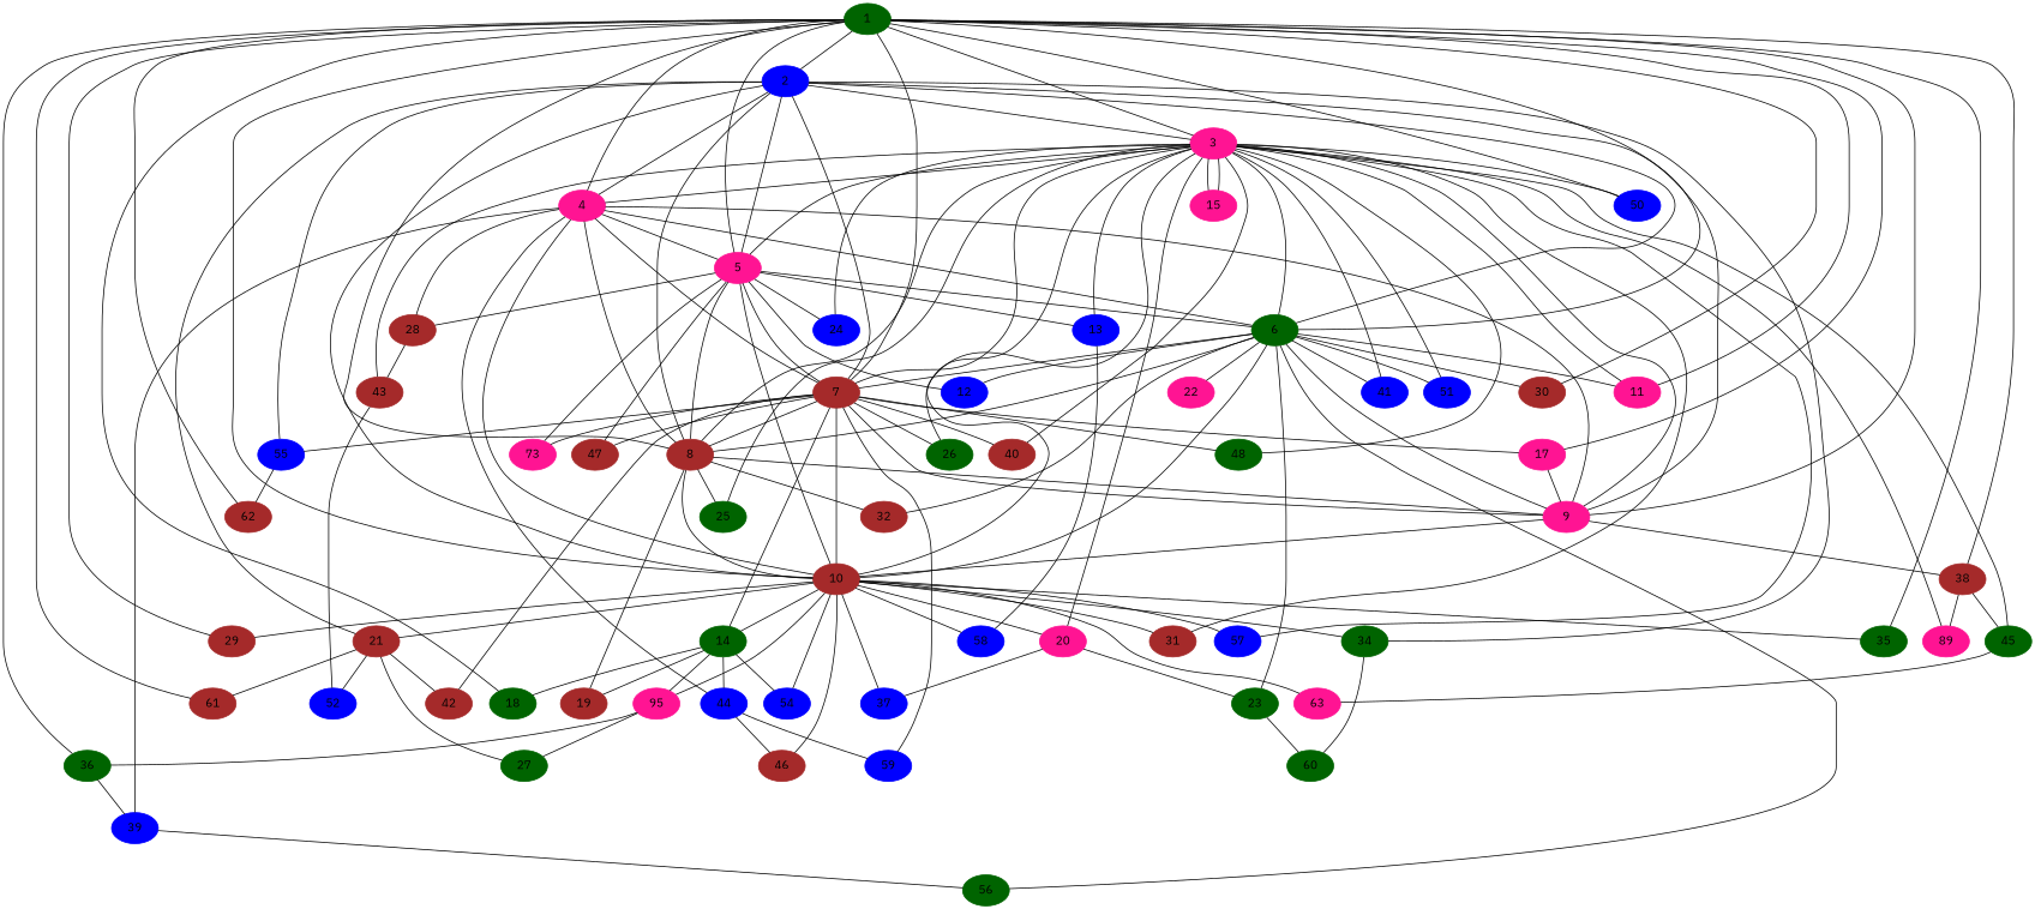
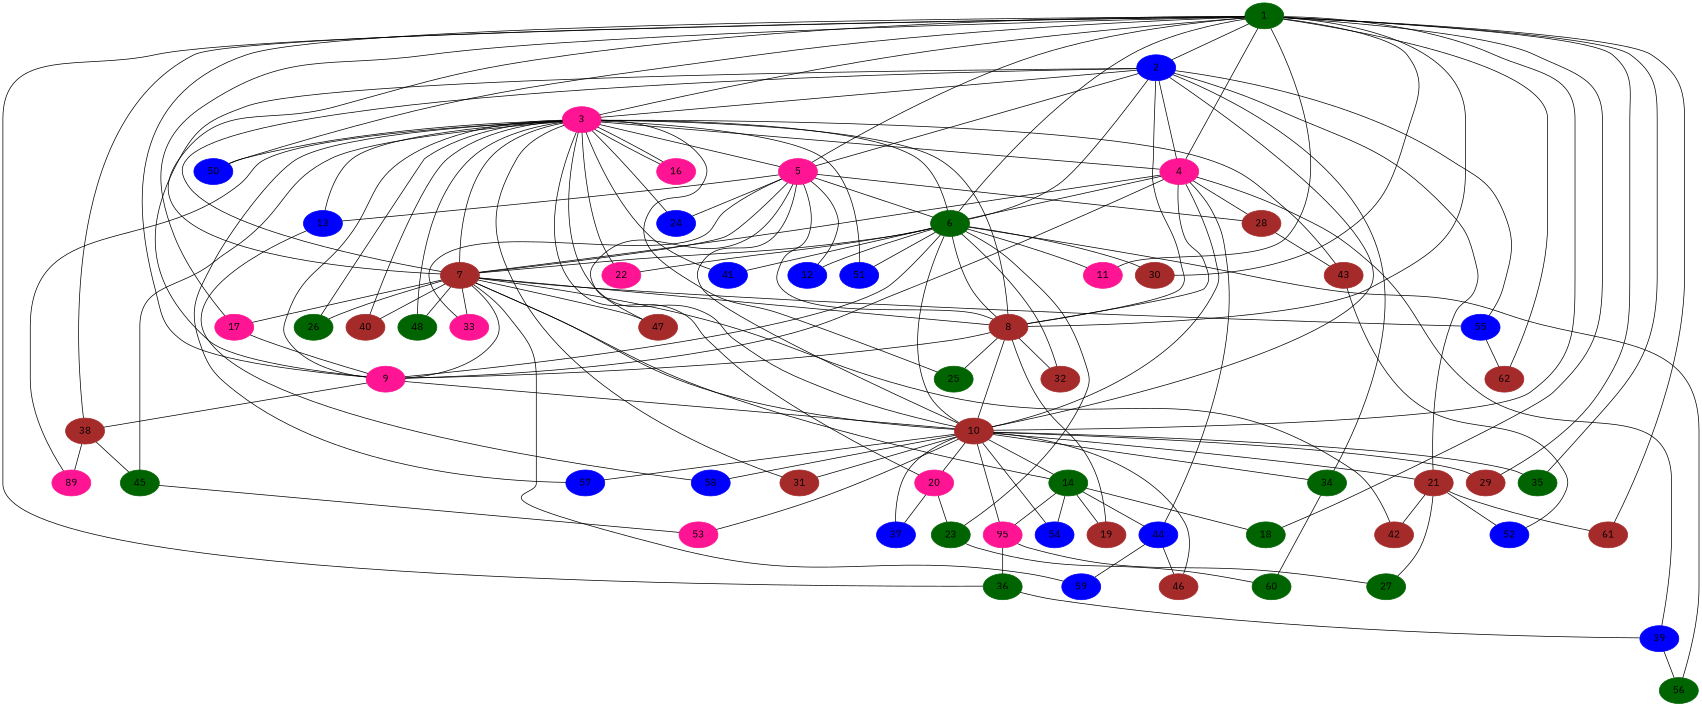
  graph {
    fontname="IBM Plex Sans"
    node [color=brown fontname="IBM Plex Sans" style=filled]
    edge [fontname="IBM Plex Sans"]
    1 [color=darkgreen]
    2 [color=blue]
    3 [color=deeppink]
    4 [color=deeppink]
    5 [color=deeppink]
    6 [color=darkgreen]
    7
    8
    9 [color=deeppink]
    10
    11 [color=deeppink]
    17 [color=deeppink]
    18 [color=darkgreen]
    29
    30
    35 [color=darkgreen]
    36 [color=darkgreen]
    38
    50 [color=blue]
    61
    62
    21
    34 [color=darkgreen]
    55 [color=blue]
    13 [color=blue]
-   16 [color=deeppink label=15]
+   16 [color=deeppink]
    20 [color=deeppink]
    22 [color=deeppink]
    24 [color=blue]
    25 [color=darkgreen]
    26 [color=darkgreen]
    31
    40
    41 [color=blue]
    43
    45 [color=darkgreen]
    48 [color=darkgreen]
    n38 [color=deeppink label=89]
    51 [color=blue]
    57 [color=blue]
    28
    39 [color=blue]
    44 [color=blue]
    12 [color=blue]
-   33 [color=deeppink label=73]
+   33 [color=deeppink]
    47
    23 [color=darkgreen]
    32
    56 [color=darkgreen]
    14 [color=darkgreen]
    42
    59 [color=blue]
    19
    n54 [color=deeppink label=95]
    37 [color=blue]
    46
-   53 [color=deeppink label=63]
+   53 [color=deeppink]
    54 [color=blue]
    58 [color=blue]
    27 [color=darkgreen]
    52 [color=blue]
    60 [color=darkgreen]
    1 -- 2
    1 -- 3
    1 -- 4
    1 -- 5
    1 -- 6
    1 -- 7
    1 -- 8
    1 -- 9
    1 -- 10
    1 -- 11
    1 -- 17
    1 -- 18
    1 -- 29
    1 -- 30
    1 -- 35
    1 -- 36
    1 -- 38
    1 -- 50
    1 -- 61
    1 -- 62
    2 -- 3
    2 -- 4
    2 -- 5
    2 -- 6
    2 -- 7
    2 -- 8
    2 -- 9
    2 -- 10
    2 -- 21
    2 -- 34
    2 -- 55
    3 -- 4
    3 -- 5
    3 -- 6
    3 -- 7
    3 -- 8
    3 -- 9
    3 -- 10
    3 -- 50
    3 -- 13
    3 -- 16
    3 -- 16
    3 -- 20
-   3 -- 11
+   3 -- 22
    3 -- 24
    3 -- 25
    3 -- 26
    3 -- 31
    3 -- 40
    3 -- 41
    3 -- 43
    3 -- 45
    3 -- 48
    3 -- n38
    3 -- 51
    3 -- 57
-   4 -- 5
    4 -- 6
    4 -- 7
    4 -- 8
    4 -- 9
    4 -- 10
    4 -- 28
    4 -- 39
    4 -- 44
    5 -- 6
    5 -- 7
    5 -- 8
    5 -- 10
    5 -- 13
    5 -- 24
    5 -- 28
    5 -- 12
    5 -- 33
    5 -- 47
    6 -- 7
    6 -- 8
    6 -- 9
    6 -- 10
    6 -- 11
    6 -- 30
    6 -- 22
    6 -- 41
    6 -- 51
    6 -- 12
    6 -- 23
    6 -- 32
    6 -- 56
    7 -- 8
    7 -- 9
    7 -- 10
    7 -- 17
    7 -- 55
    7 -- 26
    7 -- 40
    7 -- 48
    7 -- 33
    7 -- 47
    7 -- 14
    7 -- 42
    7 -- 59
    8 -- 9
    8 -- 10
    8 -- 25
    8 -- 32
    8 -- 19
    9 -- 10
    9 -- 38
    10 -- 29
    10 -- 35
    10 -- 21
    10 -- 34
    10 -- 20
    10 -- 31
    10 -- 57
    10 -- 14
    10 -- n54
    10 -- 37
    10 -- 46
    10 -- 53
    10 -- 54
    10 -- 58
    17 -- 9
    36 -- 39
    38 -- 45
    38 -- n38
    21 -- 61
    21 -- 42
    21 -- 27
    21 -- 52
    34 -- 60
    55 -- 62
    13 -- 58
    20 -- 23
    20 -- 37
    43 -- 52
    45 -- 53
    28 -- 43
    39 -- 56
    44 -- 59
    44 -- 46
    23 -- 60
    14 -- 18
    14 -- 44
    14 -- 19
    14 -- n54
    14 -- 54
    n54 -- 36
    n54 -- 27
  }
